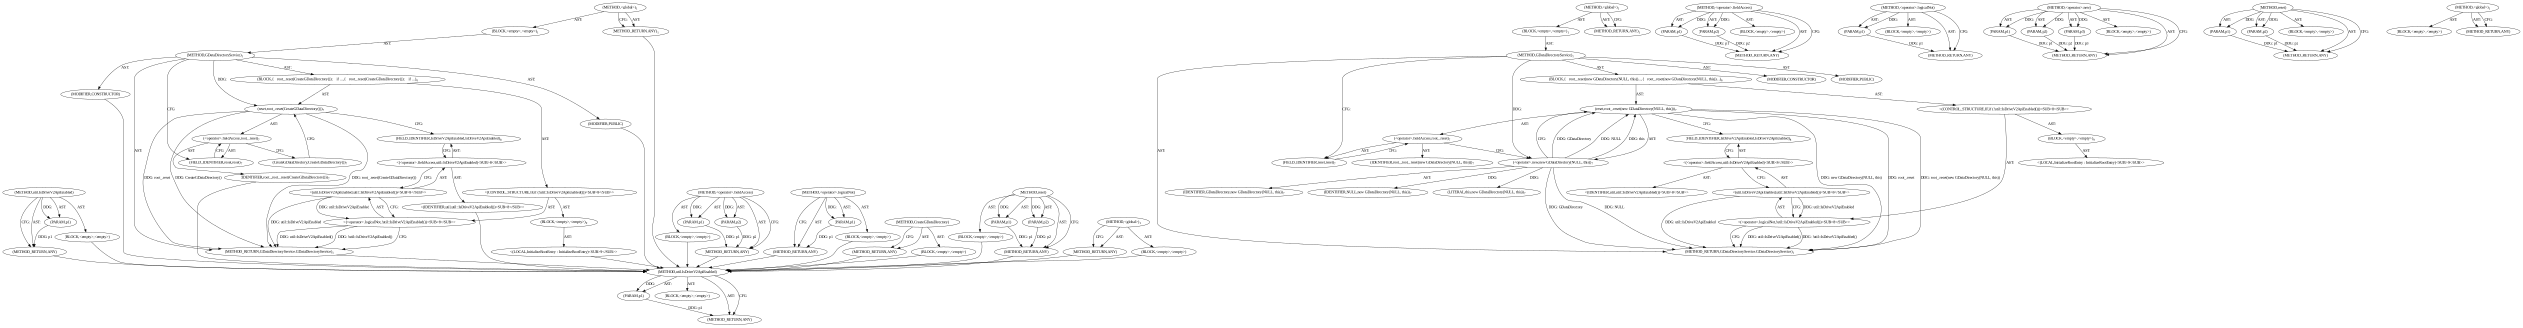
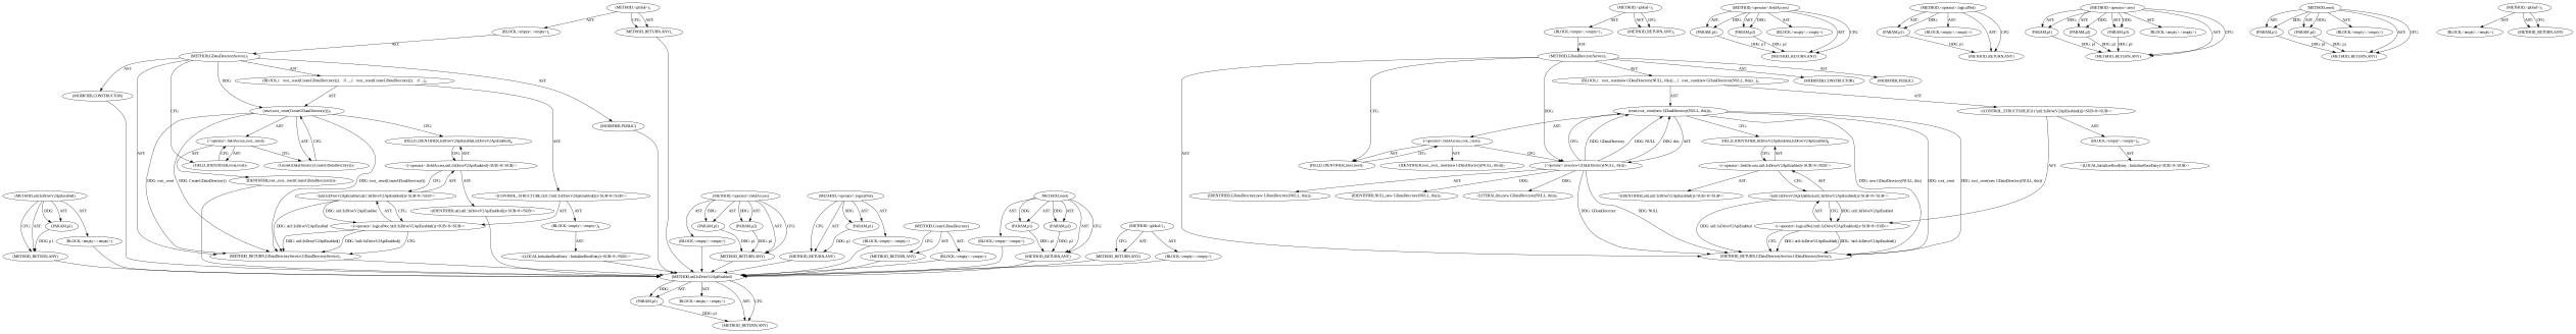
  digraph {
    fontname="Liberation Serif"
    node [fontname="Liberation Serif"]
    edge [fontname="Liberation Serif"]
    n1 [label=<(METHOD,util.IsDriveV2ApiEnabled)>]
    n2 [label=<(PARAM,p1)>]
    n3 [label=<(BLOCK,&lt;empty&gt;,&lt;empty&gt;)>]
    n4 [label=<(METHOD_RETURN,ANY)>]
    n5 [label=<(METHOD,&lt;global&gt;)<SUB>1</SUB>>]
    n6 [label=<(BLOCK,&lt;empty&gt;,&lt;empty&gt;)<SUB>1</SUB>>]
    n7 [label=<(METHOD_RETURN,ANY)<SUB>1</SUB>>]
    n8 [label=<(METHOD,GDataDirectoryService)<SUB>1</SUB>>]
    n9 [label=<(BLOCK,{   root_.reset(new GDataDirectory(NULL, this))...,{   root_.reset(new GDataDirectory(NULL, this))...)<SUB>6</SUB>>]
    n10 [label=<(FIELD_IDENTIFIER,reset,reset)<SUB>7</SUB>>]
    n11 [label=<(&lt;operator&gt;.new,new GDataDirectory(NULL, this))<SUB>7</SUB>>]
    n12 [label=<(MODIFIER,CONSTRUCTOR)>]
    n13 [label=<(MODIFIER,PUBLIC)>]
    n14 [label=<(METHOD_RETURN,GDataDirectoryService.GDataDirectoryService)<SUB>1</SUB>>]
    n15 [label=<(reset,root_.reset(new GDataDirectory(NULL, this)))<SUB>7</SUB>>]
    n16 [label="<(CONTROL_STRUCTURE,IF,if (!util::IsDriveV2ApiEnabled()))<SUB>8</SUB>>"]
    n17 [label=<(&lt;operator&gt;.fieldAccess,root_.reset)<SUB>7</SUB>>]
    n18 [label=<(IDENTIFIER,GDataDirectory,new GDataDirectory(NULL, this))<SUB>7</SUB>>]
    n19 [label=<(IDENTIFIER,NULL,new GDataDirectory(NULL, this))<SUB>7</SUB>>]
    n20 [label=<(LITERAL,this,new GDataDirectory(NULL, this))<SUB>7</SUB>>]
    n21 [label=<(FIELD_IDENTIFIER,IsDriveV2ApiEnabled,IsDriveV2ApiEnabled)<SUB>8</SUB>>]
    n22 [label="<(&lt;operator&gt;.logicalNot,!util::IsDriveV2ApiEnabled())<SUB>8</SUB>>"]
    n23 [label=<(BLOCK,&lt;empty&gt;,&lt;empty&gt;)<SUB>9</SUB>>]
    n24 [label=<(IDENTIFIER,root_,root_.reset(new GDataDirectory(NULL, this)))<SUB>7</SUB>>]
    n25 [label="<(&lt;operator&gt;.fieldAccess,util::IsDriveV2ApiEnabled)<SUB>8</SUB>>"]
    n26 [label="<(util.IsDriveV2ApiEnabled,util::IsDriveV2ApiEnabled())<SUB>8</SUB>>"]
    n27 [label="<(LOCAL,InitializeRootEntry : InitializeRootEntry)<SUB>9</SUB>>"]
    n28 [label="<(IDENTIFIER,util,util::IsDriveV2ApiEnabled())<SUB>8</SUB>>"]
    n29 [label=<(METHOD,&lt;operator&gt;.fieldAccess)>]
    n30 [label=<(PARAM,p1)>]
    n31 [label=<(PARAM,p2)>]
    n32 [label=<(BLOCK,&lt;empty&gt;,&lt;empty&gt;)>]
    n33 [label=<(METHOD_RETURN,ANY)>]
    n34 [label=<(METHOD,&lt;operator&gt;.logicalNot)>]
    n35 [label=<(PARAM,p1)>]
    n36 [label=<(BLOCK,&lt;empty&gt;,&lt;empty&gt;)>]
    n37 [label=<(METHOD_RETURN,ANY)>]
    n38 [label=<(METHOD,&lt;operator&gt;.new)>]
    n39 [label=<(PARAM,p1)>]
    n40 [label=<(PARAM,p2)>]
    n41 [label=<(PARAM,p3)>]
    n42 [label=<(BLOCK,&lt;empty&gt;,&lt;empty&gt;)>]
    n43 [label=<(METHOD_RETURN,ANY)>]
    n44 [label=<(METHOD,reset)>]
    n45 [label=<(PARAM,p1)>]
    n46 [label=<(PARAM,p2)>]
    n47 [label=<(BLOCK,&lt;empty&gt;,&lt;empty&gt;)>]
    n48 [label=<(METHOD_RETURN,ANY)>]
    n49 [label=<(METHOD,&lt;global&gt;)<SUB>1</SUB>>]
    n50 [label=<(BLOCK,&lt;empty&gt;,&lt;empty&gt;)>]
    n51 [label=<(METHOD_RETURN,ANY)>]
    n52 [label=<(METHOD,util.IsDriveV2ApiEnabled)>]
    n53 [label=<(PARAM,p1)>]
    n54 [label=<(BLOCK,&lt;empty&gt;,&lt;empty&gt;)>]
    n55 [label=<(METHOD_RETURN,ANY)>]
    n56 [label=<(METHOD,&lt;global&gt;)<SUB>1</SUB>>]
    n57 [label=<(BLOCK,&lt;empty&gt;,&lt;empty&gt;)<SUB>1</SUB>>]
    n58 [label=<(METHOD_RETURN,ANY)<SUB>1</SUB>>]
    n59 [label=<(METHOD,GDataDirectoryService)<SUB>1</SUB>>]
    n60 [label=<(BLOCK,{   root_.reset(CreateGDataDirectory());    if ...,{   root_.reset(CreateGDataDirectory());    if ...)<SUB>6</SUB>>]
    n61 [label=<(reset,root_.reset(CreateGDataDirectory()))<SUB>7</SUB>>]
    n62 [label=<(FIELD_IDENTIFIER,reset,reset)<SUB>7</SUB>>]
    n63 [label=<(MODIFIER,CONSTRUCTOR)>]
    n64 [label=<(MODIFIER,PUBLIC)>]
    n65 [label=<(METHOD_RETURN,GDataDirectoryService.GDataDirectoryService)<SUB>1</SUB>>]
    n66 [label="<(CONTROL_STRUCTURE,IF,if (!util::IsDriveV2ApiEnabled()))<SUB>8</SUB>>"]
    n67 [label=<(&lt;operator&gt;.fieldAccess,root_.reset)<SUB>7</SUB>>]
    n68 [label=<(CreateGDataDirectory,CreateGDataDirectory())<SUB>7</SUB>>]
    n69 [label=<(FIELD_IDENTIFIER,IsDriveV2ApiEnabled,IsDriveV2ApiEnabled)<SUB>8</SUB>>]
    n70 [label="<(&lt;operator&gt;.logicalNot,!util::IsDriveV2ApiEnabled())<SUB>8</SUB>>"]
    n71 [label=<(BLOCK,&lt;empty&gt;,&lt;empty&gt;)<SUB>9</SUB>>]
    n72 [label=<(IDENTIFIER,root_,root_.reset(CreateGDataDirectory()))<SUB>7</SUB>>]
    n73 [label="<(&lt;operator&gt;.fieldAccess,util::IsDriveV2ApiEnabled)<SUB>8</SUB>>"]
    n74 [label="<(util.IsDriveV2ApiEnabled,util::IsDriveV2ApiEnabled())<SUB>8</SUB>>"]
    n75 [label="<(LOCAL,InitializeRootEntry : InitializeRootEntry)<SUB>9</SUB>>"]
    n76 [label="<(IDENTIFIER,util,util::IsDriveV2ApiEnabled())<SUB>8</SUB>>"]
    n77 [label=<(METHOD,&lt;operator&gt;.fieldAccess)>]
    n78 [label=<(PARAM,p1)>]
    n79 [label=<(PARAM,p2)>]
    n80 [label=<(BLOCK,&lt;empty&gt;,&lt;empty&gt;)>]
    n81 [label=<(METHOD_RETURN,ANY)>]
    n82 [label=<(METHOD,&lt;operator&gt;.logicalNot)>]
    n83 [label=<(PARAM,p1)>]
    n84 [label=<(BLOCK,&lt;empty&gt;,&lt;empty&gt;)>]
    n85 [label=<(METHOD_RETURN,ANY)>]
    n86 [label=<(METHOD,CreateGDataDirectory)>]
    n87 [label=<(BLOCK,&lt;empty&gt;,&lt;empty&gt;)>]
    n88 [label=<(METHOD_RETURN,ANY)>]
    n89 [label=<(METHOD,reset)>]
    n90 [label=<(PARAM,p1)>]
    n91 [label=<(PARAM,p2)>]
    n92 [label=<(BLOCK,&lt;empty&gt;,&lt;empty&gt;)>]
    n93 [label=<(METHOD_RETURN,ANY)>]
    n94 [label=<(METHOD,&lt;global&gt;)<SUB>1</SUB>>]
    n95 [label=<(BLOCK,&lt;empty&gt;,&lt;empty&gt;)>]
    n96 [label=<(METHOD_RETURN,ANY)>]
    n1 -> n2 [label="AST: "]
    n1 -> n2 [label="DDG: "]
    n1 -> n3 [label="AST: "]
    n1 -> n4 [label="AST: "]
    n1 -> n4 [label="CFG: "]
    n2 -> n4 [label="DDG: p1"]
    n5 -> n6 [label="AST: "]
    n5 -> n7 [label="AST: "]
    n5 -> n7 [label="CFG: "]
    n6 -> n8 [label="AST: "]
    n8 -> n9 [label="AST: "]
    n8 -> n10 [label="CFG: "]
    n8 -> n11 [label="DDG: "]
    n8 -> n12 [label="AST: "]
    n8 -> n13 [label="AST: "]
    n8 -> n14 [label="AST: "]
    n9 -> n15 [label="AST: "]
    n9 -> n16 [label="AST: "]
    n10 -> n17 [label="CFG: "]
    n11 -> n14 [label="DDG: GDataDirectory"]
    n11 -> n14 [label="DDG: NULL"]
    n11 -> n15 [label="CFG: "]
    n11 -> n15 [label="DDG: GDataDirectory"]
    n11 -> n15 [label="DDG: NULL"]
    n11 -> n15 [label="DDG: this"]
    n11 -> n18 [label="AST: "]
    n11 -> n19 [label="DDG: "]
    n11 -> n20 [label="DDG: "]
    n15 -> n11 [label="AST: "]
    n15 -> n14 [label="DDG: root_.reset"]
    n15 -> n14 [label="DDG: new GDataDirectory(NULL, this)"]
    n15 -> n14 [label="DDG: root_.reset(new GDataDirectory(NULL, this))"]
    n15 -> n17 [label="AST: "]
    n15 -> n21 [label="CFG: "]
    n16 -> n22 [label="AST: "]
    n16 -> n23 [label="AST: "]
    n17 -> n10 [label="AST: "]
    n17 -> n11 [label="CFG: "]
    n17 -> n24 [label="AST: "]
    n21 -> n25 [label="CFG: "]
    n22 -> n14 [label="CFG: "]
    n22 -> n14 [label="DDG: util::IsDriveV2ApiEnabled()"]
    n22 -> n14 [label="DDG: !util::IsDriveV2ApiEnabled()"]
    n22 -> n26 [label="AST: "]
    n23 -> n27 [label="AST: "]
    n25 -> n21 [label="AST: "]
    n25 -> n26 [label="CFG: "]
    n25 -> n28 [label="AST: "]
    n26 -> n14 [label="DDG: util::IsDriveV2ApiEnabled"]
    n26 -> n22 [label="CFG: "]
    n26 -> n22 [label="DDG: util::IsDriveV2ApiEnabled"]
    n26 -> n25 [label="AST: "]
    n29 -> n30 [label="AST: "]
    n29 -> n30 [label="DDG: "]
    n29 -> n31 [label="AST: "]
    n29 -> n31 [label="DDG: "]
    n29 -> n32 [label="AST: "]
    n29 -> n33 [label="AST: "]
    n29 -> n33 [label="CFG: "]
    n30 -> n33 [label="DDG: p1"]
    n31 -> n33 [label="DDG: p2"]
    n34 -> n35 [label="AST: "]
    n34 -> n35 [label="DDG: "]
    n34 -> n36 [label="AST: "]
    n34 -> n37 [label="AST: "]
    n34 -> n37 [label="CFG: "]
    n35 -> n37 [label="DDG: p1"]
    n38 -> n39 [label="AST: "]
    n38 -> n39 [label="DDG: "]
    n38 -> n40 [label="AST: "]
    n38 -> n40 [label="DDG: "]
    n38 -> n41 [label="AST: "]
    n38 -> n41 [label="DDG: "]
    n38 -> n42 [label="AST: "]
    n38 -> n43 [label="AST: "]
    n38 -> n43 [label="CFG: "]
    n39 -> n43 [label="DDG: p1"]
    n40 -> n43 [label="DDG: p2"]
    n41 -> n43 [label="DDG: p3"]
    n44 -> n45 [label="AST: "]
    n44 -> n45 [label="DDG: "]
    n44 -> n46 [label="AST: "]
    n44 -> n46 [label="DDG: "]
    n44 -> n47 [label="AST: "]
    n44 -> n48 [label="AST: "]
    n44 -> n48 [label="CFG: "]
    n45 -> n48 [label="DDG: p1"]
    n46 -> n48 [label="DDG: p2"]
    n49 -> n50 [label="AST: "]
    n49 -> n51 [label="AST: "]
    n49 -> n51 [label="CFG: "]
    n52 -> n53 [label="AST: "]
    n52 -> n53 [label="DDG: "]
    n52 -> n54 [label="AST: "]
    n52 -> n55 [label="AST: "]
    n52 -> n55 [label="CFG: "]
    n53 -> n55 [label="DDG: p1"]
    n54 -> n1
    n55 -> n1
    n56 -> n57 [label="AST: "]
    n56 -> n58 [label="AST: "]
    n56 -> n58 [label="CFG: "]
    n57 -> n59 [label="AST: "]
    n58 -> n1
    n59 -> n60 [label="AST: "]
    n59 -> n61 [label="DDG: "]
    n59 -> n62 [label="CFG: "]
    n59 -> n63 [label="AST: "]
    n59 -> n64 [label="AST: "]
    n59 -> n65 [label="AST: "]
    n60 -> n61 [label="AST: "]
    n60 -> n66 [label="AST: "]
    n61 -> n65 [label="DDG: root_.reset"]
    n61 -> n65 [label="DDG: CreateGDataDirectory()"]
    n61 -> n65 [label="DDG: root_.reset(CreateGDataDirectory())"]
    n61 -> n67 [label="AST: "]
+   n61 -> n68 [label="AST: "]
    n61 -> n69 [label="CFG: "]
    n62 -> n67 [label="CFG: "]
    n63 -> n1
    n64 -> n1
    n65 -> n1
    n66 -> n70 [label="AST: "]
    n66 -> n71 [label="AST: "]
    n67 -> n62 [label="AST: "]
    n67 -> n68 [label="CFG: "]
    n67 -> n72 [label="AST: "]
    n68 -> n61 [label="CFG: "]
    n69 -> n73 [label="CFG: "]
    n70 -> n65 [label="CFG: "]
    n70 -> n65 [label="DDG: util::IsDriveV2ApiEnabled()"]
    n70 -> n65 [label="DDG: !util::IsDriveV2ApiEnabled()"]
    n70 -> n74 [label="AST: "]
    n71 -> n75 [label="AST: "]
    n72 -> n1
    n73 -> n69 [label="AST: "]
    n73 -> n74 [label="CFG: "]
    n73 -> n76 [label="AST: "]
    n74 -> n65 [label="DDG: util::IsDriveV2ApiEnabled"]
    n74 -> n70 [label="CFG: "]
    n74 -> n70 [label="DDG: util::IsDriveV2ApiEnabled"]
    n74 -> n73 [label="AST: "]
    n75 -> n1
    n76 -> n1
    n77 -> n78 [label="AST: "]
    n77 -> n78 [label="DDG: "]
    n77 -> n79 [label="AST: "]
    n77 -> n79 [label="DDG: "]
    n77 -> n80 [label="AST: "]
    n77 -> n81 [label="AST: "]
    n77 -> n81 [label="CFG: "]
    n78 -> n81 [label="DDG: p1"]
    n79 -> n81 [label="DDG: p2"]
    n80 -> n1
    n81 -> n1
    n82 -> n83 [label="AST: "]
    n82 -> n83 [label="DDG: "]
    n82 -> n84 [label="AST: "]
    n82 -> n85 [label="AST: "]
    n82 -> n85 [label="CFG: "]
    n83 -> n85 [label="DDG: p1"]
    n84 -> n1
    n85 -> n1
    n86 -> n87 [label="AST: "]
    n86 -> n88 [label="AST: "]
    n86 -> n88 [label="CFG: "]
    n87 -> n1
    n88 -> n1
    n89 -> n90 [label="AST: "]
    n89 -> n90 [label="DDG: "]
    n89 -> n91 [label="AST: "]
    n89 -> n91 [label="DDG: "]
    n89 -> n92 [label="AST: "]
    n89 -> n93 [label="AST: "]
    n89 -> n93 [label="CFG: "]
    n90 -> n93 [label="DDG: p1"]
    n91 -> n93 [label="DDG: p2"]
    n92 -> n1
    n93 -> n1
    n94 -> n95 [label="AST: "]
    n94 -> n96 [label="AST: "]
    n94 -> n96 [label="CFG: "]
    n95 -> n1
    n96 -> n1
  }
